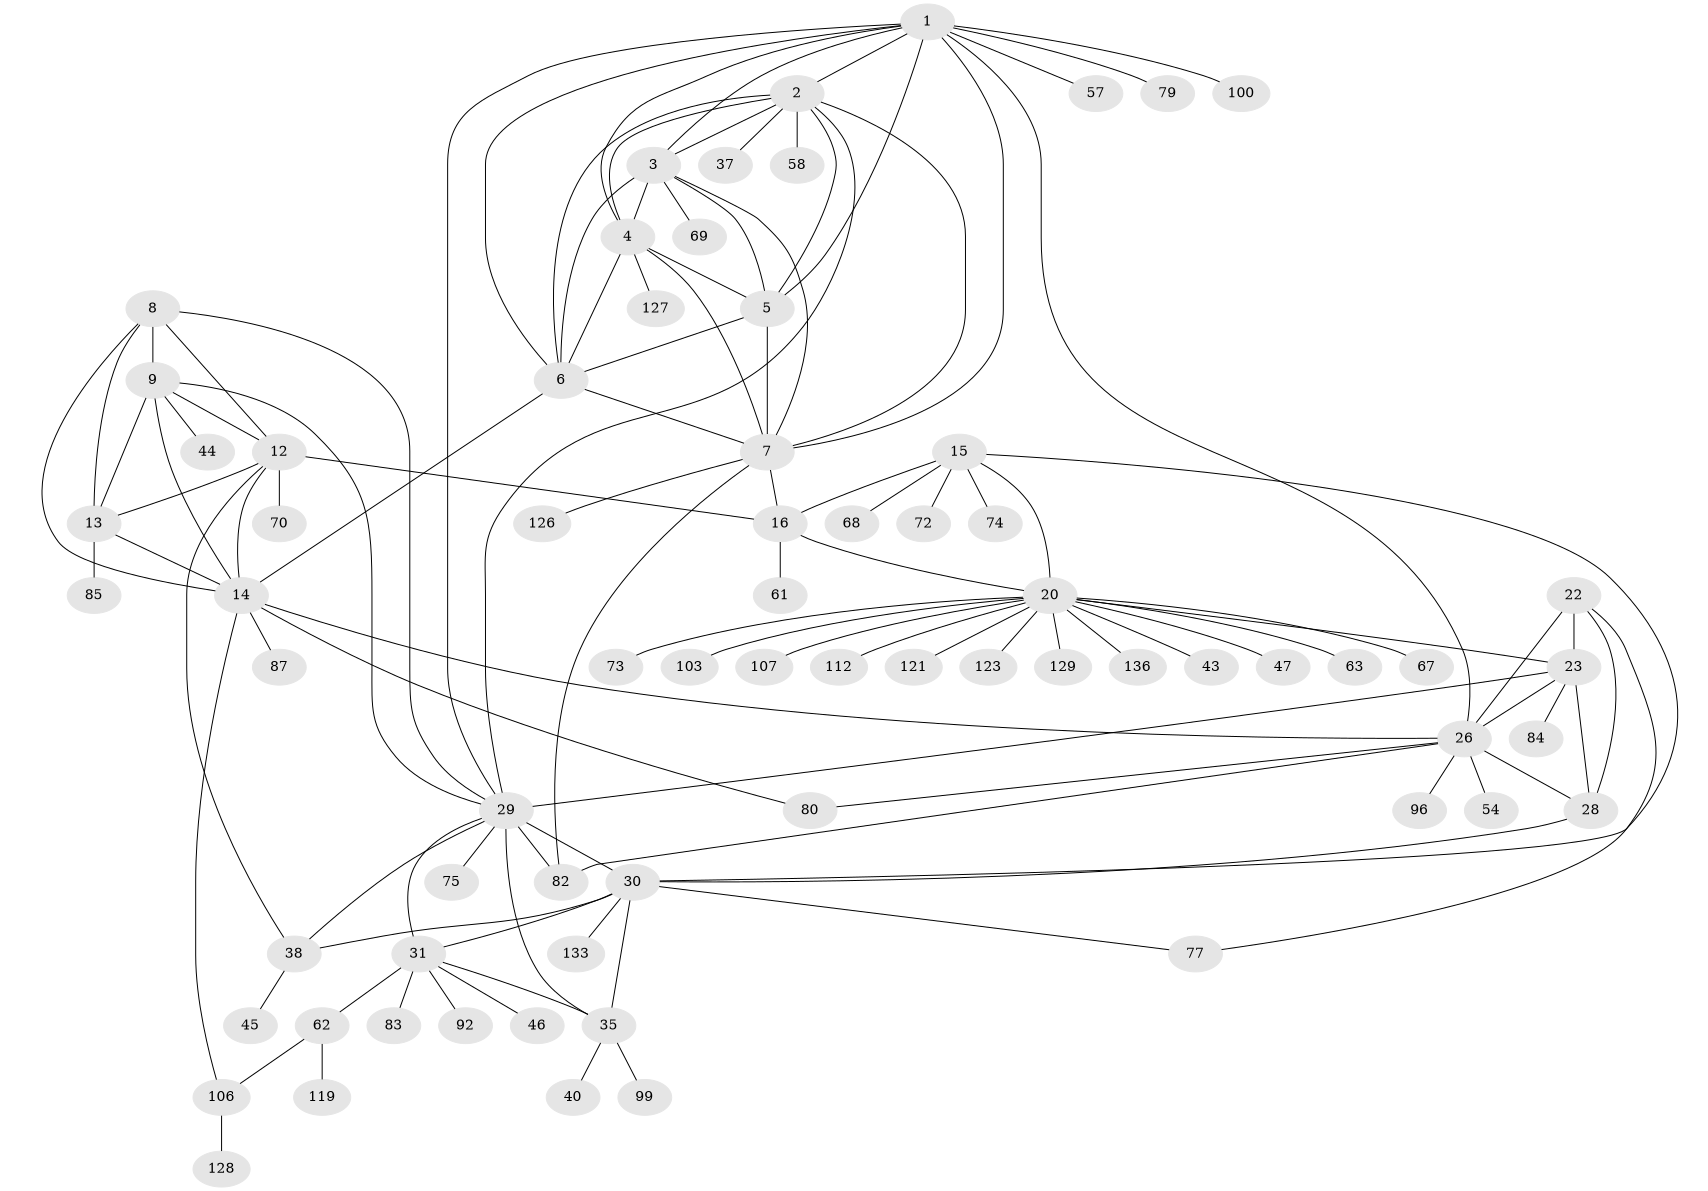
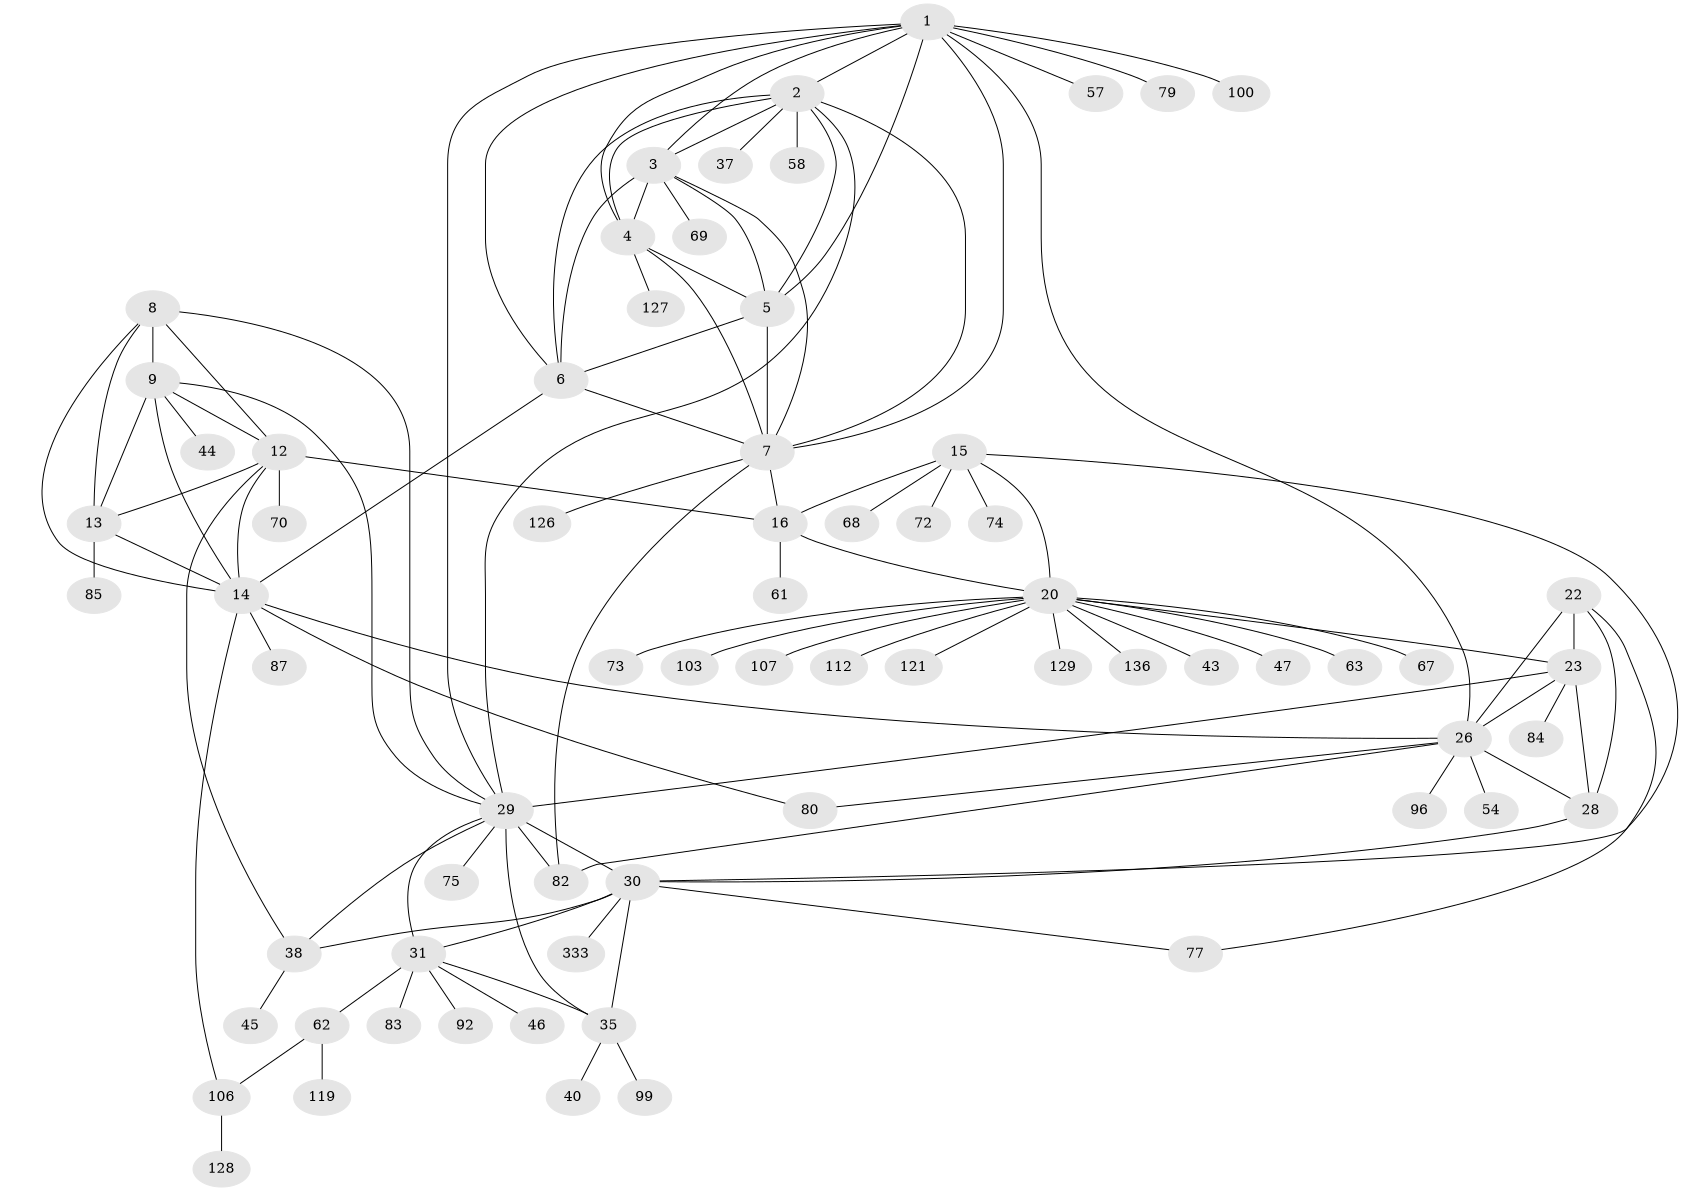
  graph {
    node [color=gray90 style=filled]
    2 [super="+122"]
    3 [super="+76"]
    4
    5
    6 [super="+48+56+97+49+41"]
    7
    29 [super="+139+116+135+113+32+34"]
    37
    58
    1
    26 [super="+27"]
    57
    79
    100 [super="+110"]
    69
    127
    14 [super="+36+64"]
    16 [super="+19"]
    82 [super="+102+93"]
    126
    80 [super="+94"]
    28 [super="+39+118+89+59"]
    54
    96
    38 [super="+138+143+131+53"]
    30 [super="+33+98"]
    31
    35
    75
    87
    106 [super="+120"]
    20 [super="+21"]
    61
    8 [super="+52+91+104+145+141+10+60"]
    9 [super="+111+42"]
    12
    13
    44
    70
    85
    45
    128
    15 [super="+18+17"]
    68
    72
    74
    23 [super="+105+25+50"]
    43
    47
    63
    67
    73 [super="+86"]
    103
    107
    112
    121 [super="+132"]
-   123
    129
    136
    77
-   133
+   133 [label=333]
    84
    22 [super="+24+101"]
    46
    62
    83
    92
    40
    99
    119
    2 -- 3
    2 -- 4
    2 -- 5
    2 -- 6
    2 -- 7
    2 -- 29
    2 -- 37
    2 -- 58
    3 -- 4
    3 -- 5
    3 -- 6
    3 -- 7
    3 -- 69
    4 -- 5
-   4 -- 6
    4 -- 7
    4 -- 127
    5 -- 6
    5 -- 7
    6 -- 7
    6 -- 14
    7 -- 16
    7 -- 82
    7 -- 126
    29 -- 82
    29 -- 38
    29 -- 30 [weight=6]
    29 -- 31 [weight=3]
    29 -- 35 [weight=3]
    29 -- 75
    1 -- 2
    1 -- 3
    1 -- 4
    1 -- 5
    1 -- 6
    1 -- 7
    1 -- 29
    1 -- 26
    1 -- 57
    1 -- 79
    1 -- 100
    26 -- 82
    26 -- 80
    26 -- 28 [weight=2]
    26 -- 54
    26 -- 96
    14 -- 26
    14 -- 80
    14 -- 87
    14 -- 106
    16 -- 20 [weight=4]
    16 -- 61
    28 -- 30
    38 -- 45
    30 -- 38
    30 -- 31 [weight=2]
    30 -- 35 [weight=2]
    30 -- 77
    30 -- 133
    31 -- 35
    31 -- 46
    31 -- 62
    31 -- 83
    31 -- 92
    35 -- 40
    35 -- 99
    106 -- 128
    20 -- 23
    20 -- 43
    20 -- 47
    20 -- 63
    20 -- 67
    20 -- 73
    20 -- 103
    20 -- 107
    20 -- 112
    20 -- 121
-   20 -- 123
    20 -- 129
    20 -- 136
    8 -- 29
    8 -- 14 [weight=3]
    8 -- 9 [weight=3]
    8 -- 12 [weight=3]
    8 -- 13 [weight=3]
    9 -- 29
    9 -- 14
    9 -- 12
    9 -- 13
    9 -- 44
    12 -- 14
    12 -- 16
    12 -- 38
    12 -- 13
    12 -- 70
    13 -- 14
    13 -- 85
    15 -- 16 [weight=6]
    15 -- 30
    15 -- 20 [weight=6]
    15 -- 68
    15 -- 72
    15 -- 74
    23 -- 29
    23 -- 26 [weight=4]
    23 -- 28 [weight=2]
    23 -- 84
    22 -- 26 [weight=4]
    22 -- 28 [weight=2]
    22 -- 23 [weight=4]
    22 -- 77
    62 -- 106
    62 -- 119
  }
